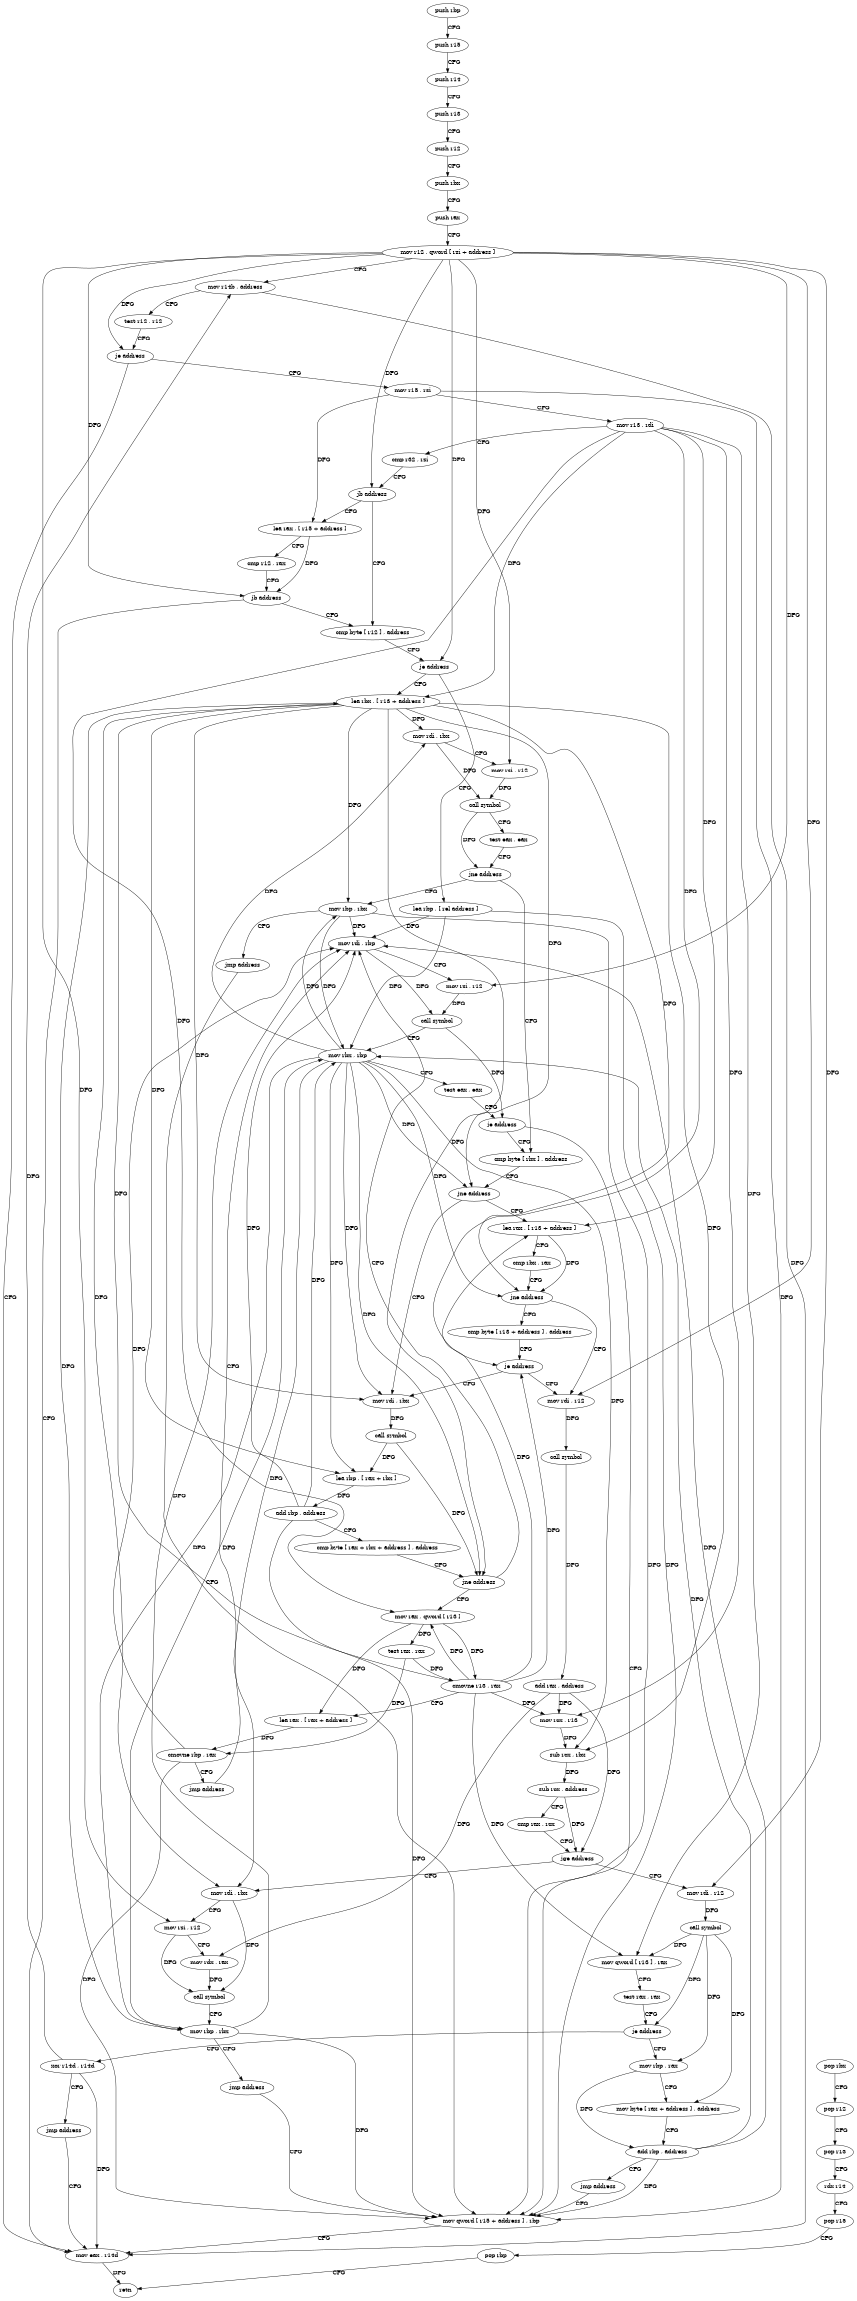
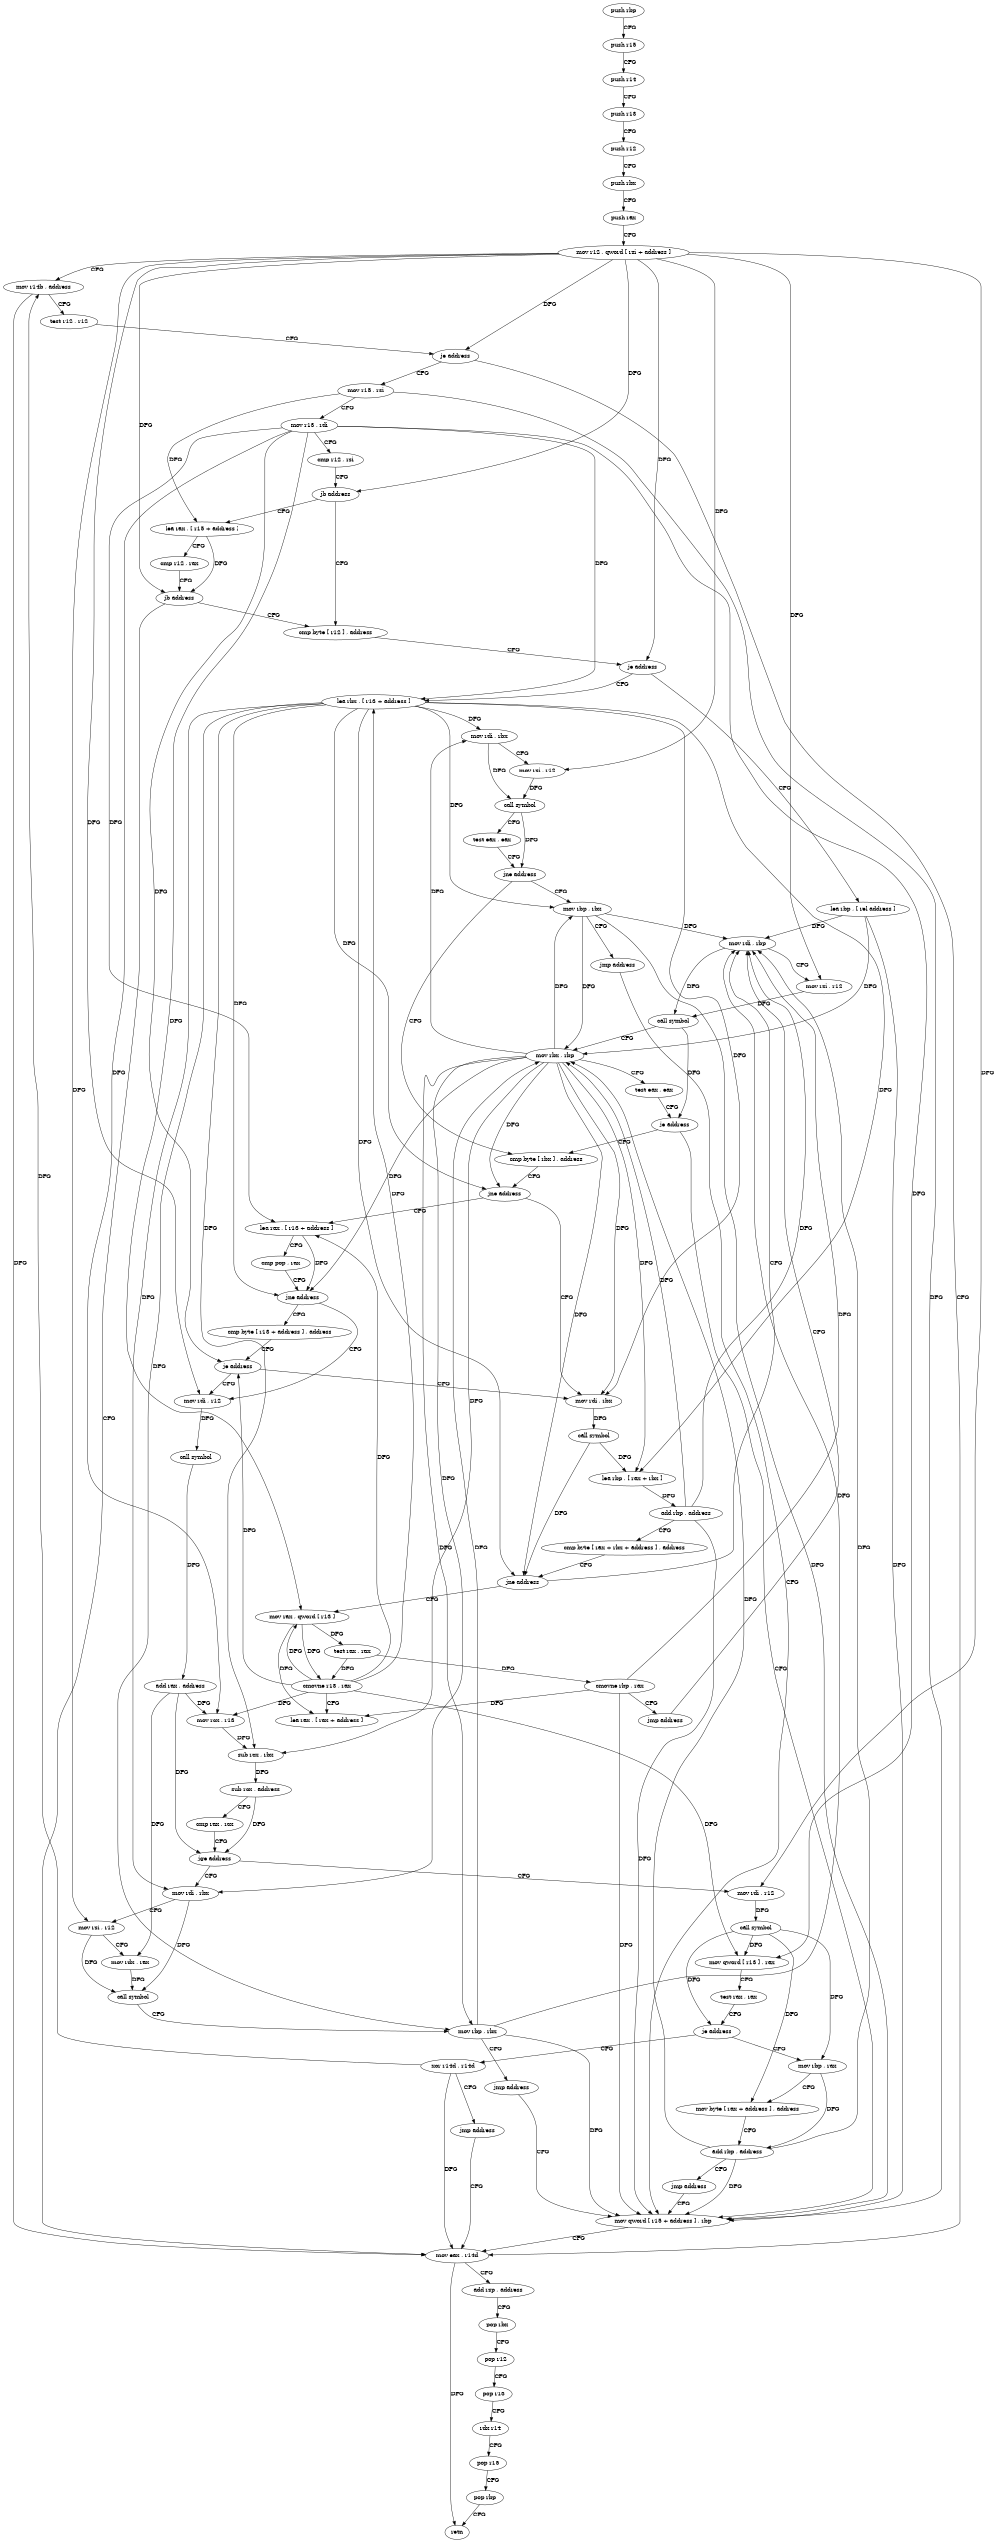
  digraph {
    n1 [label="push rbp"]
    n2 [label="push r15"]
    n3 [label="push r14"]
    n4 [label="push r13"]
    n5 [label="push r12"]
    n6 [label="push rbx"]
    n7 [label="push rax"]
    n8 [label="mov r12 , qword [ rsi + address ]"]
    n9 [label="mov r14b , address"]
    n10 [label="je address"]
    n11 [label="jb address"]
    n12 [label="je address"]
    n13 [label="jb address"]
    n14 [label="mov rsi , r12"]
    n15 [label="mov rdi , r12"]
    n16 [label="mov rsi , r12"]
    n17 [label="mov rdi , r12"]
    n18 [label="mov rsi , r12"]
    n19 [label="test r12 , r12"]
    n20 [label="mov eax , r14d"]
    n21 [label="mov r15 , rsi"]
    n22 [label="lea rax , [ r15 + address ]"]
    n23 [label="cmp byte [ r12 ] , address"]
    n24 [label="lea rbx , [ r13 + address ]"]
    n25 [label="lea rbp , [ rel address ]"]
    n26 [label="call symbol"]
    n27 [label="call symbol"]
    n28 [label="call symbol"]
    n29 [label="call symbol"]
    n30 [label="mov rdx , rax"]
    n31 [label="call symbol"]
+   n32 [label="add rsp , address"]
    n33 [label=retn]
    n34 [label="mov r13 , rdi"]
    n35 [label="mov qword [ r15 + address ] , rbp"]
    n36 [label="pop rbx"]
-   n37 [label="cmp r32 , rsi"]
+   n37 [label="cmp r12 , rsi"]
    n38 [label="lea rax , [ r13 + address ]"]
    n39 [label="mov rax , qword [ r13 ]"]
    n40 [label="mov rcx , r13"]
    n41 [label="je address"]
    n42 [label="mov qword [ r13 ] , rax"]
    n43 [label="cmp r12 , rax"]
    n44 [label="pop r12"]
    n45 [label="pop r13"]
    n46 [label="rdx r14"]
    n47 [label="pop r15"]
    n48 [label="pop rbp"]
    n49 [label="mov rdi , rbx"]
    n50 [label="mov rbp , rbx"]
    n51 [label="jne address"]
    n52 [label="mov rdi , rbx"]
    n53 [label="lea rbp , [ rax + rbx ]"]
    n54 [label="jne address"]
    n55 [label="jne address"]
    n56 [label="sub rcx , rbx"]
    n57 [label="mov rdi , rbx"]
    n58 [label="mov rbp , rbx"]
-   n59 [label="cmp rbx , rax"]
+   n59 [label="cmp pop , rax"]
    n60 [label="test rax , rax"]
    n61 [label="cmovne r13 , rax"]
    n62 [label="lea rax , [ rax + address ]"]
    n63 [label="test rax , rax"]
    n64 [label="mov rdi , rbp"]
    n65 [label="mov rbx , rbp"]
    n66 [label="test eax , eax"]
    n67 [label="jmp address"]
    n68 [label="call symbol"]
    n69 [label="add rbp , address"]
    n70 [label="cmp byte [ r13 + address ] , address"]
    n71 [label="sub rcx , address"]
    n72 [label="jmp address"]
    n73 [label="test eax , eax"]
    n74 [label="jne address"]
    n75 [label="cmp byte [ rbx ] , address"]
    n76 [label="cmp byte [ rax + rbx + address ] , address"]
    n77 [label="je address"]
    n78 [label="cmovne rbp , rax"]
    n79 [label="add rax , address"]
    n80 [label="jmp address"]
    n81 [label="jge address"]
    n82 [label="cmp rax , rcx"]
    n83 [label="je address"]
    n84 [label="mov rbp , rax"]
    n85 [label="mov byte [ rax + address ] , address"]
    n86 [label="xor r14d , r14d"]
    n87 [label="add rbp , address"]
    n88 [label="jmp address"]
    n89 [label="jmp address"]
    n1 -> n2 [label=CFG]
    n2 -> n3 [label=CFG]
    n3 -> n4 [label=CFG]
    n4 -> n5 [label=CFG]
    n5 -> n6 [label=CFG]
    n6 -> n7 [label=CFG]
    n7 -> n8 [label=CFG]
    n8 -> n9 [label=CFG]
    n8 -> n10 [label=DFG]
    n8 -> n11 [label=DFG]
    n8 -> n12 [label=DFG]
    n8 -> n13 [label=DFG]
    n8 -> n14 [label=DFG]
    n8 -> n15 [label=DFG]
    n8 -> n16 [label=DFG]
    n8 -> n17 [label=DFG]
    n8 -> n18 [label=DFG]
    n9 -> n19 [label=CFG]
    n9 -> n20 [label=DFG]
    n10 -> n20 [label=CFG]
    n10 -> n21 [label=CFG]
    n11 -> n22 [label=CFG]
    n11 -> n23 [label=CFG]
    n12 -> n24 [label=CFG]
    n12 -> n25 [label=CFG]
    n13 -> n20 [label=CFG]
    n13 -> n23 [label=CFG]
    n14 -> n26 [label=DFG]
    n15 -> n27 [label=DFG]
    n16 -> n28 [label=DFG]
    n17 -> n29 [label=DFG]
    n18 -> n30 [label=CFG]
    n18 -> n31 [label=DFG]
    n19 -> n10 [label=CFG]
+   n20 -> n32 [label=CFG]
    n20 -> n33 [label=DFG]
    n21 -> n22 [label=DFG]
    n21 -> n34 [label=CFG]
    n21 -> n35 [label=DFG]
    n22 -> n13 [label=DFG]
    n22 -> n43 [label=CFG]
    n23 -> n12 [label=CFG]
    n24 -> n49 [label=DFG]
    n24 -> n50 [label=DFG]
    n24 -> n51 [label=DFG]
    n24 -> n52 [label=DFG]
    n24 -> n53 [label=DFG]
    n24 -> n54 [label=DFG]
    n24 -> n55 [label=DFG]
    n24 -> n56 [label=DFG]
    n24 -> n57 [label=DFG]
    n24 -> n58 [label=DFG]
    n25 -> n35 [label=DFG]
    n25 -> n64 [label=DFG]
    n25 -> n65 [label=DFG]
    n26 -> n73 [label=CFG]
    n26 -> n74 [label=DFG]
    n27 -> n79 [label=DFG]
    n28 -> n65 [label=CFG]
    n28 -> n77 [label=DFG]
    n29 -> n42 [label=DFG]
    n29 -> n83 [label=DFG]
    n29 -> n84 [label=DFG]
    n29 -> n85 [label=DFG]
    n30 -> n31 [label=DFG]
    n31 -> n58 [label=CFG]
+   n32 -> n36 [label=CFG]
    n34 -> n24 [label=DFG]
    n34 -> n37 [label=CFG]
    n34 -> n38 [label=DFG]
    n34 -> n39 [label=DFG]
    n34 -> n40 [label=DFG]
    n34 -> n41 [label=DFG]
    n34 -> n42 [label=DFG]
    n35 -> n20 [label=CFG]
    n36 -> n44 [label=CFG]
    n37 -> n11 [label=CFG]
    n38 -> n55 [label=DFG]
    n38 -> n59 [label=CFG]
    n39 -> n60 [label=DFG]
    n39 -> n61 [label=DFG]
    n39 -> n62 [label=DFG]
    n40 -> n56 [label=DFG]
    n41 -> n15 [label=CFG]
    n41 -> n52 [label=CFG]
    n42 -> n63 [label=CFG]
    n43 -> n13 [label=CFG]
    n44 -> n45 [label=CFG]
    n45 -> n46 [label=CFG]
    n46 -> n47 [label=CFG]
    n47 -> n48 [label=CFG]
    n48 -> n33 [label=CFG]
    n49 -> n14 [label=CFG]
    n49 -> n26 [label=DFG]
    n50 -> n35 [label=DFG]
    n50 -> n64 [label=DFG]
    n50 -> n65 [label=DFG]
    n50 -> n67 [label=CFG]
    n51 -> n38 [label=CFG]
    n51 -> n52 [label=CFG]
    n52 -> n68 [label=DFG]
    n53 -> n69 [label=DFG]
    n54 -> n39 [label=CFG]
    n54 -> n64 [label=CFG]
    n55 -> n15 [label=CFG]
    n55 -> n70 [label=CFG]
    n56 -> n71 [label=DFG]
    n57 -> n18 [label=CFG]
    n57 -> n31 [label=DFG]
    n58 -> n35 [label=DFG]
    n58 -> n64 [label=DFG]
    n58 -> n65 [label=DFG]
    n58 -> n72 [label=CFG]
    n59 -> n55 [label=CFG]
    n60 -> n61 [label=DFG]
    n60 -> n78 [label=DFG]
    n61 -> n24 [label=DFG]
    n61 -> n38 [label=DFG]
    n61 -> n39 [label=DFG]
    n61 -> n40 [label=DFG]
    n61 -> n41 [label=DFG]
    n61 -> n42 [label=DFG]
    n61 -> n62 [label=CFG]
-   n62 -> n78 [label=DFG]
+   n78 -> n62 [label=DFG]
    n63 -> n83 [label=CFG]
    n64 -> n16 [label=CFG]
    n64 -> n28 [label=DFG]
    n65 -> n49 [label=DFG]
    n65 -> n50 [label=DFG]
    n65 -> n51 [label=DFG]
    n65 -> n52 [label=DFG]
    n65 -> n53 [label=DFG]
    n65 -> n54 [label=DFG]
    n65 -> n55 [label=DFG]
    n65 -> n56 [label=DFG]
    n65 -> n57 [label=DFG]
    n65 -> n58 [label=DFG]
    n65 -> n66 [label=CFG]
    n66 -> n77 [label=CFG]
    n67 -> n35 [label=CFG]
    n68 -> n53 [label=DFG]
    n68 -> n54 [label=DFG]
    n69 -> n35 [label=DFG]
    n69 -> n64 [label=DFG]
    n69 -> n65 [label=DFG]
    n69 -> n76 [label=CFG]
    n70 -> n41 [label=CFG]
    n71 -> n81 [label=DFG]
    n71 -> n82 [label=CFG]
    n72 -> n35 [label=CFG]
    n73 -> n74 [label=CFG]
    n74 -> n50 [label=CFG]
    n74 -> n75 [label=CFG]
    n75 -> n51 [label=CFG]
    n76 -> n54 [label=CFG]
    n77 -> n35 [label=CFG]
    n77 -> n75 [label=CFG]
    n78 -> n35 [label=DFG]
    n78 -> n64 [label=DFG]
    n78 -> n80 [label=CFG]
    n79 -> n30 [label=DFG]
    n79 -> n40 [label=DFG]
    n79 -> n81 [label=DFG]
    n80 -> n64 [label=CFG]
    n81 -> n17 [label=CFG]
    n81 -> n57 [label=CFG]
    n82 -> n81 [label=CFG]
    n83 -> n84 [label=CFG]
    n83 -> n86 [label=CFG]
    n84 -> n85 [label=CFG]
    n84 -> n87 [label=DFG]
    n85 -> n87 [label=CFG]
    n86 -> n9 [label=DFG]
    n86 -> n20 [label=DFG]
    n86 -> n88 [label=CFG]
    n87 -> n35 [label=DFG]
    n87 -> n64 [label=DFG]
    n87 -> n65 [label=DFG]
    n87 -> n89 [label=CFG]
    n88 -> n20 [label=CFG]
    n89 -> n35 [label=CFG]
  }
